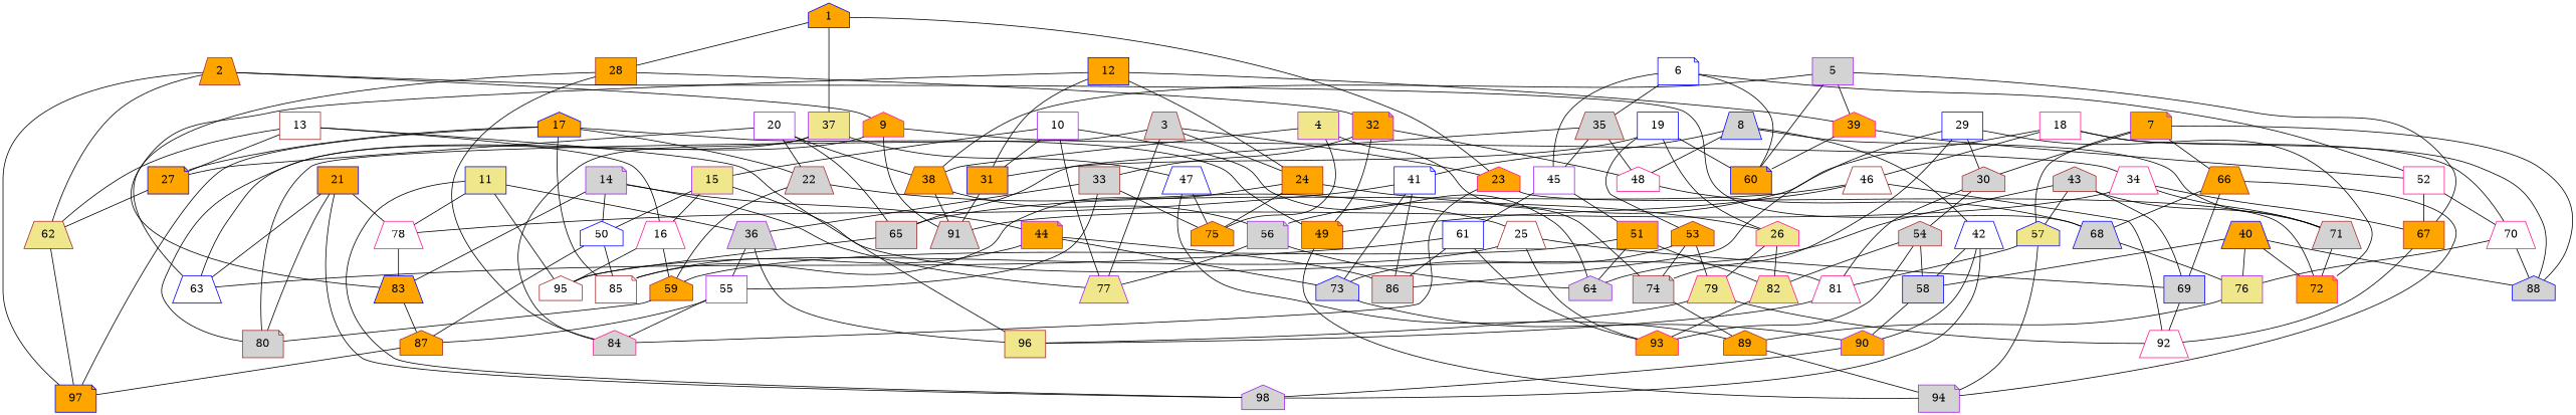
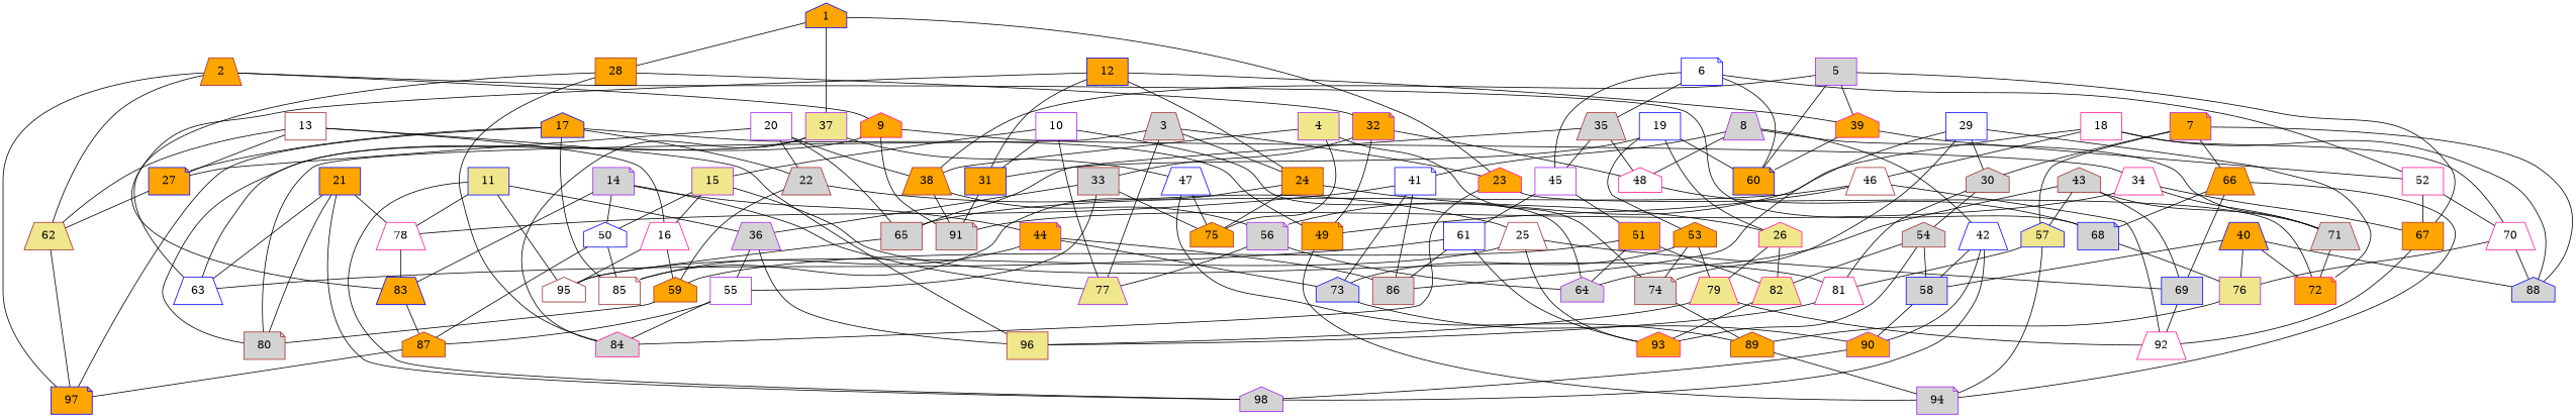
  graph {
    node [color=brown fillcolor=orange shape=box style=filled]
    1 [color=blue shape=house]
    23 [color=deeppink shape=house]
    28
    37 [color=purple fillcolor=khaki]
    72 [color=deeppink shape=note]
    84 [color=deeppink fillcolor=lightgrey shape=house]
    83 [color=blue shape=trapezium]
    32 [color=purple shape=note]
    63 [color=blue fillcolor=white shape=trapezium]
    47 [color=blue fillcolor=white shape=trapezium]
    97 [color=blue shape=note]
    2 [shape=trapezium]
    9 [color=deeppink shape=house]
    62 [fillcolor=khaki shape=trapezium]
-   68 [color=blue fillcolor=lightgrey shape=trapezium]
+   68 [color=blue fillcolor=lightgrey shape=note]
    80 [fillcolor=lightgrey shape=note]
    34 [color=deeppink fillcolor=white shape=trapezium]
-   91 [fillcolor=lightgrey shape=trapezium]
+   91 [fillcolor=lightgrey shape=note]
    76 [color=purple fillcolor=khaki]
    3 [fillcolor=lightgrey shape=trapezium]
    24
    77 [color=purple fillcolor=khaki shape=trapezium]
    75 [shape=house]
    85 [fillcolor=white shape=note]
    26 [color=deeppink fillcolor=khaki shape=house]
    4 [color=purple fillcolor=khaki]
    38 [shape=trapezium]
    74 [fillcolor=lightgrey shape=note]
    56 [color=purple fillcolor=lightgrey shape=note]
    89 [shape=house]
    5 [color=purple fillcolor=lightgrey]
    39 [color=deeppink shape=house]
    60 [color=blue shape=note]
    67
    52 [color=deeppink fillcolor=white]
    92 [color=deeppink fillcolor=white shape=trapezium]
    6 [color=blue fillcolor=white shape=note]
    35 [fillcolor=lightgrey shape=trapezium]
    45 [color=purple fillcolor=white]
    48 [color=deeppink fillcolor=white shape=house]
    65 [fillcolor=lightgrey]
    51 [color=purple]
    61 [color=blue fillcolor=white]
    70 [color=deeppink fillcolor=white shape=trapezium]
    7 [color=purple shape=note]
    30 [fillcolor=lightgrey shape=house]
    57 [color=blue fillcolor=khaki shape=house]
    66 [shape=trapezium]
    88 [color=blue fillcolor=lightgrey shape=house]
    81 [color=deeppink fillcolor=white shape=trapezium]
    54 [fillcolor=lightgrey shape=house]
    94 [color=purple fillcolor=lightgrey shape=note]
    69 [color=blue fillcolor=lightgrey]
-   8 [color=blue fillcolor=lightgrey shape=trapezium]
+   8 [color=purple fillcolor=lightgrey shape=trapezium]
    41 [color=blue fillcolor=white shape=note]
    42 [color=blue fillcolor=white shape=trapezium]
    71 [fillcolor=lightgrey shape=trapezium]
    78 [color=deeppink fillcolor=white shape=trapezium]
    86 [fillcolor=lightgrey]
    73 [color=blue fillcolor=lightgrey shape=house]
    98 [color=purple fillcolor=lightgrey shape=house]
    58 [color=blue fillcolor=lightgrey]
    90 [color=purple shape=house]
    10 [color=purple fillcolor=white]
    15 [color=purple fillcolor=khaki]
    31 [color=blue]
    64 [color=purple fillcolor=lightgrey shape=house]
    16 [color=deeppink fillcolor=white shape=trapezium]
    50 [color=blue fillcolor=white shape=house]
    11 [color=blue fillcolor=khaki]
    36 [color=purple fillcolor=lightgrey shape=trapezium]
    95 [fillcolor=white shape=house]
    96 [fillcolor=khaki]
    55 [color=purple fillcolor=white]
    12 [color=blue]
    13 [fillcolor=white]
    27 [color=blue shape=note]
    59 [shape=house]
    14 [color=purple fillcolor=lightgrey shape=note]
    44 [color=purple shape=note]
    87 [shape=house]
    17 [color=blue shape=house]
    22 [fillcolor=lightgrey shape=trapezium]
    49 [shape=note]
    25 [fillcolor=white shape=trapezium]
    18 [color=deeppink fillcolor=white]
    46 [fillcolor=white shape=trapezium]
    19 [color=blue fillcolor=white]
    53 [shape=house]
    79 [color=deeppink fillcolor=khaki shape=trapezium]
    82 [color=deeppink fillcolor=khaki shape=trapezium]
    20 [color=purple fillcolor=white]
    21 [color=blue]
    93 [color=deeppink shape=house]
    33 [fillcolor=lightgrey]
    29 [color=blue fillcolor=white]
    40 [color=blue shape=trapezium]
    43 [fillcolor=lightgrey shape=house]
    1 -- 23
    1 -- 28
    1 -- 37
    23 -- 72
    23 -- 84
    28 -- 84
    28 -- 83
    28 -- 32
    37 -- 84
    37 -- 63
    37 -- 47
    83 -- 87
    32 -- 48
    32 -- 49
    32 -- 33
    47 -- 75
    47 -- 89
    2 -- 97
    2 -- 9
    2 -- 62
    2 -- 68
    9 -- 80
    9 -- 34
    9 -- 91
    62 -- 97
    68 -- 76
    34 -- 91
    34 -- 67
    34 -- 71
    76 -- 89
    3 -- 23
    3 -- 80
    3 -- 24
    3 -- 77
    24 -- 75
    24 -- 85
    24 -- 26
    26 -- 79
    26 -- 82
    4 -- 75
    4 -- 38
    4 -- 74
    38 -- 91
    38 -- 56
    74 -- 89
    56 -- 77
    56 -- 64
    89 -- 94
    5 -- 38
    5 -- 39
    5 -- 60
    5 -- 67
    39 -- 60
    39 -- 52
    67 -- 92
    52 -- 67
    52 -- 70
    6 -- 60
    6 -- 52
    6 -- 35
    6 -- 45
    35 -- 45
    35 -- 48
    35 -- 65
    45 -- 51
    45 -- 61
    48 -- 68
    65 -- 95
    51 -- 64
    51 -- 59
    51 -- 82
    61 -- 63
    61 -- 86
    61 -- 93
    70 -- 76
    70 -- 88
    7 -- 30
    7 -- 57
    7 -- 66
    7 -- 88
    30 -- 81
    30 -- 54
    57 -- 81
    57 -- 94
    66 -- 68
    66 -- 94
    66 -- 69
    81 -- 96
    54 -- 58
    54 -- 82
    54 -- 93
    69 -- 92
    8 -- 48
    8 -- 41
    8 -- 42
    8 -- 71
    41 -- 78
    41 -- 86
    41 -- 73
    42 -- 98
    42 -- 58
    42 -- 90
    71 -- 72
    78 -- 83
    73 -- 90
    58 -- 90
    90 -- 98
    10 -- 77
    10 -- 15
    10 -- 31
    10 -- 64
    15 -- 81
    15 -- 16
    15 -- 50
    31 -- 91
    16 -- 95
    16 -- 59
    50 -- 85
    50 -- 87
    11 -- 78
    11 -- 98
    11 -- 36
    11 -- 95
    36 -- 96
    36 -- 55
    55 -- 84
    55 -- 87
    12 -- 63
    12 -- 24
    12 -- 39
    12 -- 31
    13 -- 62
    13 -- 16
    13 -- 96
    13 -- 27
    27 -- 62
    59 -- 80
    14 -- 83
    14 -- 77
    14 -- 50
    14 -- 44
    44 -- 85
    44 -- 86
    44 -- 73
    87 -- 97
    17 -- 97
    17 -- 85
    17 -- 27
    17 -- 22
    17 -- 49
    22 -- 59
    22 -- 25
    49 -- 94
    25 -- 69
    25 -- 95
    25 -- 93
    18 -- 56
    18 -- 70
    18 -- 88
    18 -- 46
    46 -- 92
    46 -- 65
    46 -- 49
    19 -- 26
    19 -- 60
    19 -- 31
    19 -- 53
    53 -- 74
    53 -- 73
    53 -- 79
    79 -- 92
    79 -- 96
    82 -- 93
    20 -- 38
    20 -- 65
    20 -- 27
    20 -- 22
    21 -- 63
    21 -- 80
    21 -- 78
    21 -- 98
    33 -- 75
    33 -- 36
    33 -- 55
    29 -- 72
    29 -- 74
    29 -- 30
    29 -- 86
    40 -- 72
    40 -- 76
    40 -- 88
    40 -- 58
    43 -- 57
    43 -- 69
    43 -- 71
    43 -- 64
  }
